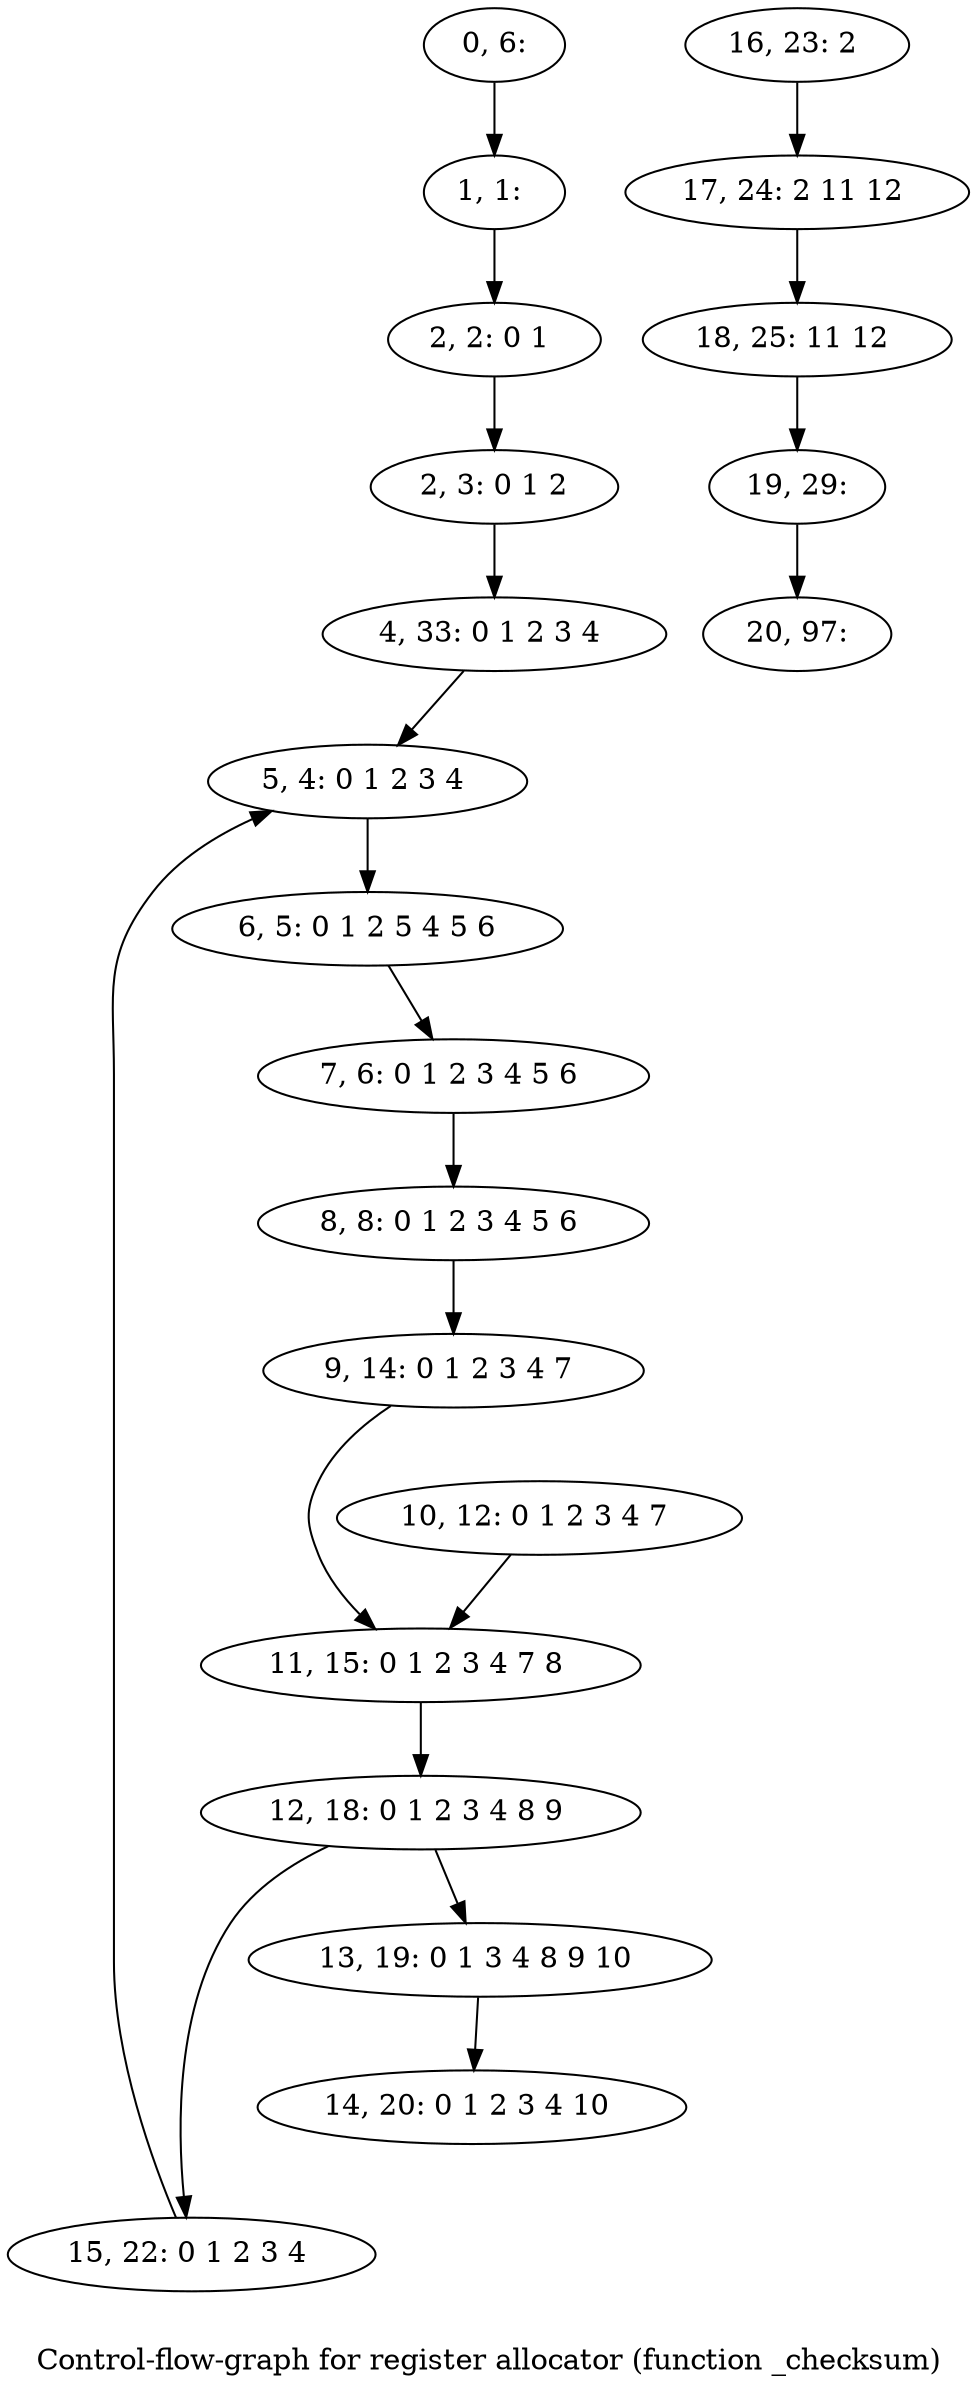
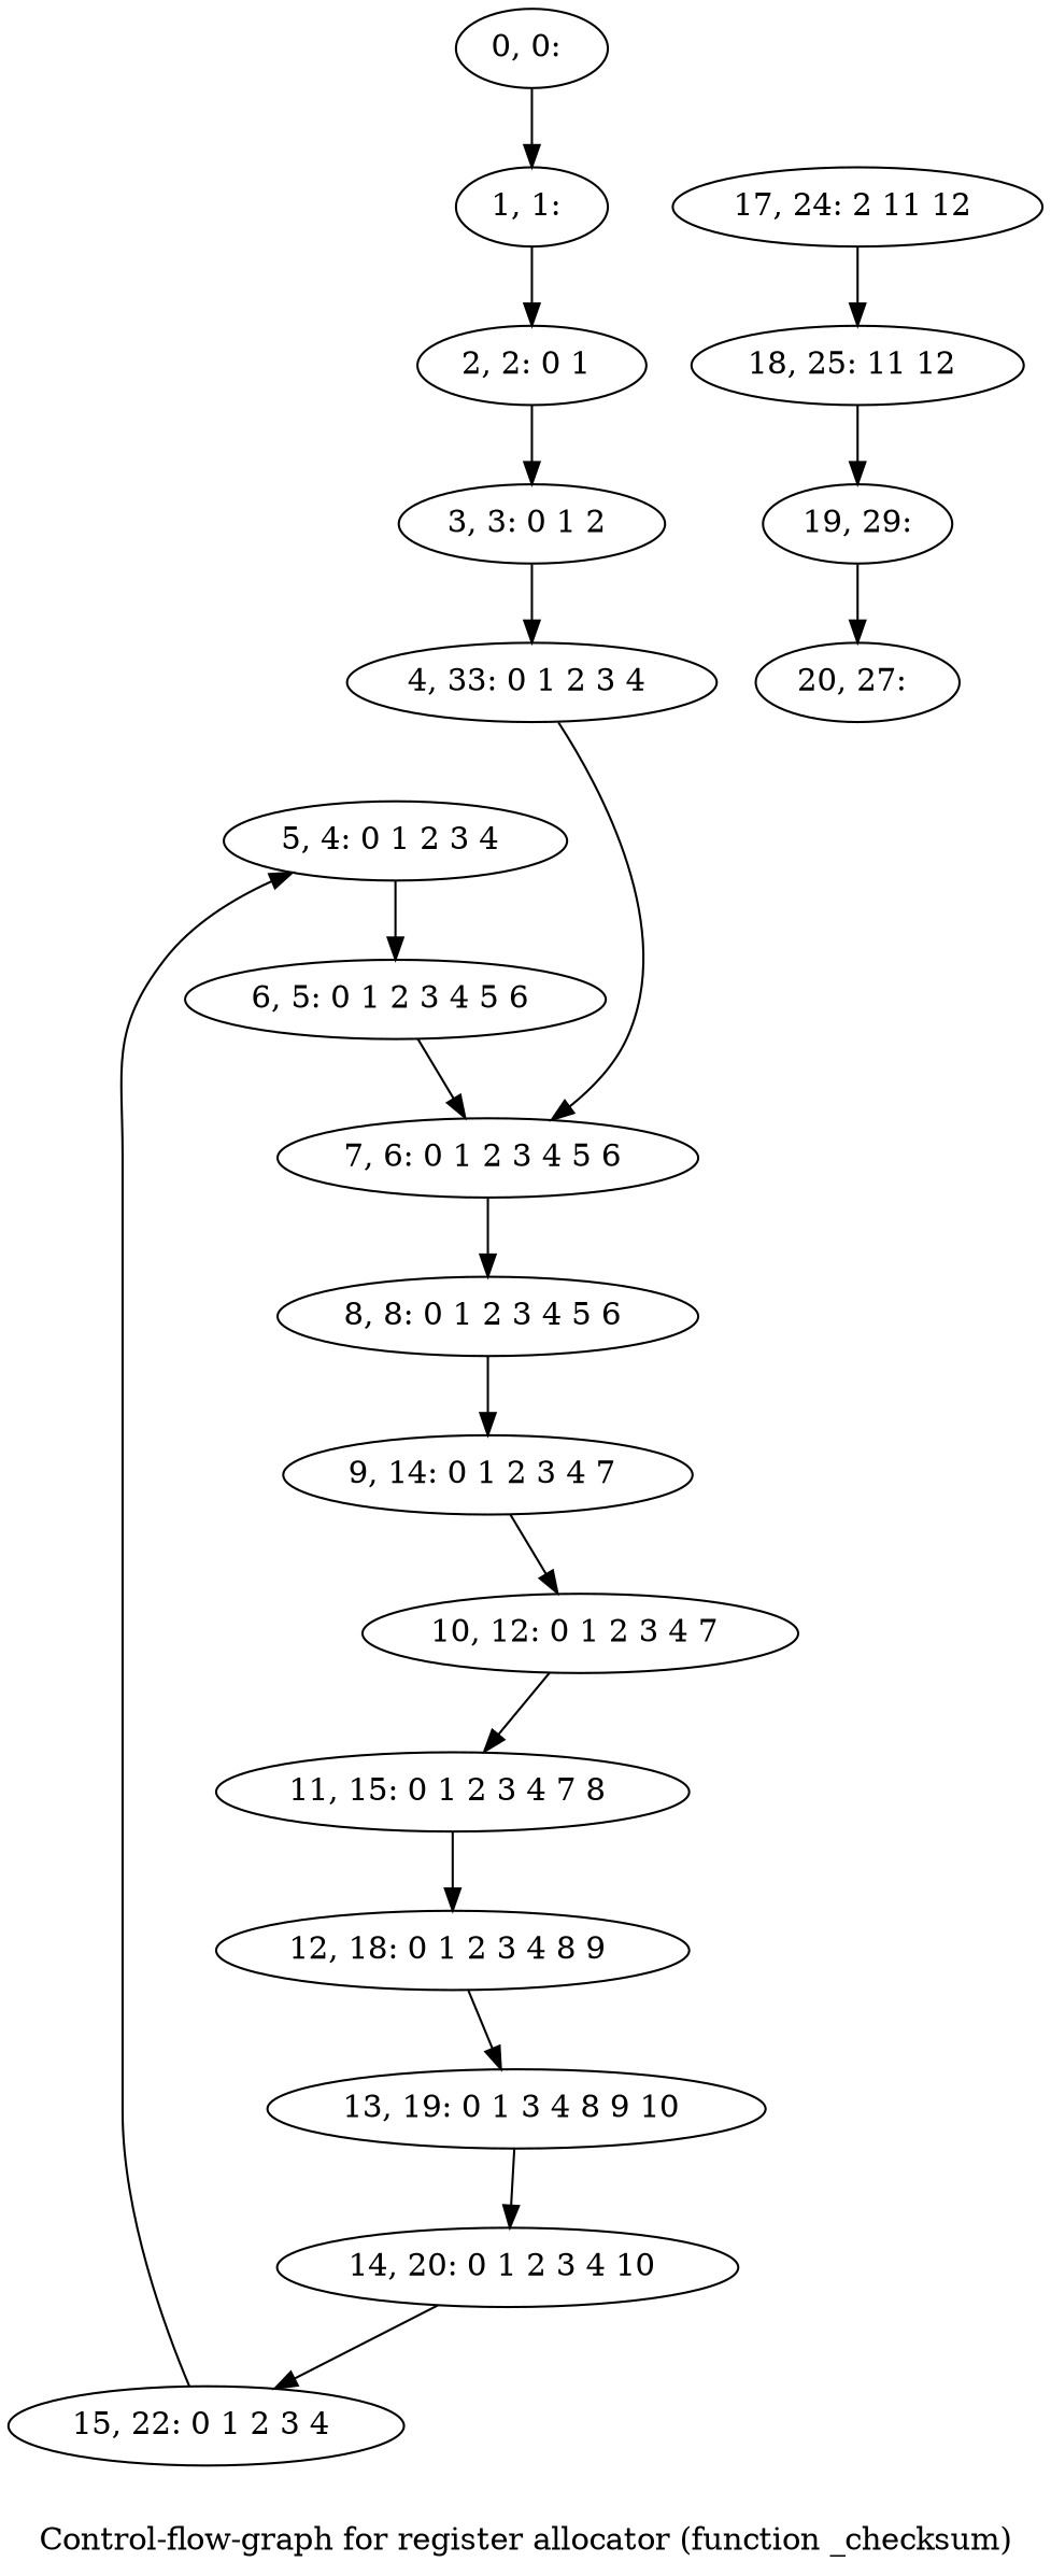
  digraph {
    label="Control-flow-graph for register allocator (function _checksum)"
-   n1 [label="0, 6:"]
+   n1 [label="0, 0: "]
    n2 [label="1, 1: "]
    n3 [label="2, 2: 0 1 "]
-   n4 [label="2, 3: 0 1 2"]
+   n4 [label="3, 3: 0 1 2 "]
    n5 [label="4, 33: 0 1 2 3 4 "]
    n6 [label="5, 4: 0 1 2 3 4 "]
-   n7 [label="6, 5: 0 1 2 5 4 5 6"]
+   n7 [label="6, 5: 0 1 2 3 4 5 6 "]
    n8 [label="7, 6: 0 1 2 3 4 5 6 "]
    n9 [label="8, 8: 0 1 2 3 4 5 6 "]
    n10 [label="9, 14: 0 1 2 3 4 7 "]
    n11 [label="10, 12: 0 1 2 3 4 7 "]
-   n12 [label="16, 23: 2 "]
    n13 [label="17, 24: 2 11 12 "]
    n14 [label="11, 15: 0 1 2 3 4 7 8 "]
    n15 [label="12, 18: 0 1 2 3 4 8 9 "]
    n16 [label="13, 19: 0 1 3 4 8 9 10 "]
    n17 [label="14, 20: 0 1 2 3 4 10 "]
    n18 [label="15, 22: 0 1 2 3 4 "]
    n19 [label="18, 25: 11 12 "]
    n20 [label="19, 29:"]
-   n21 [label="20, 97:"]
+   n21 [label="20, 27: "]
    n1 -> n2
    n2 -> n3
    n3 -> n4
    n4 -> n5
-   n5 -> n6
+   n5 -> n8
    n6 -> n7
    n7 -> n8
    n8 -> n9
    n9 -> n10
-   n10 -> n14
+   n10 -> n11
    n11 -> n14
-   n12 -> n13
    n13 -> n19
    n14 -> n15
    n15 -> n16
    n16 -> n17
-   n15 -> n18
+   n17 -> n18
    n18 -> n6
    n19 -> n20
    n20 -> n21
  }
